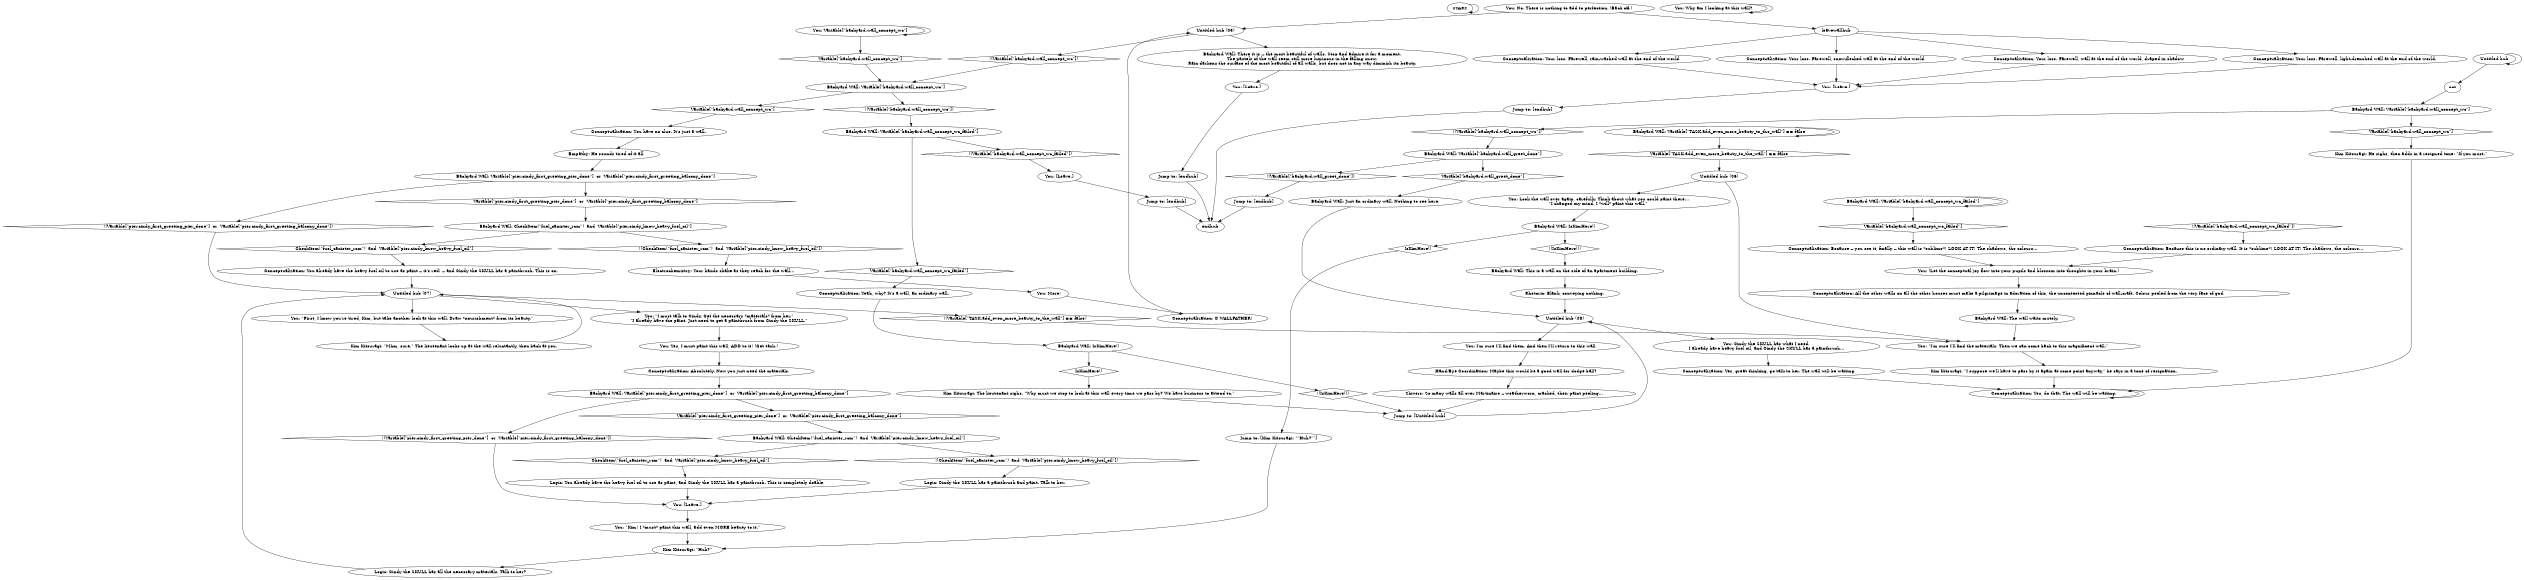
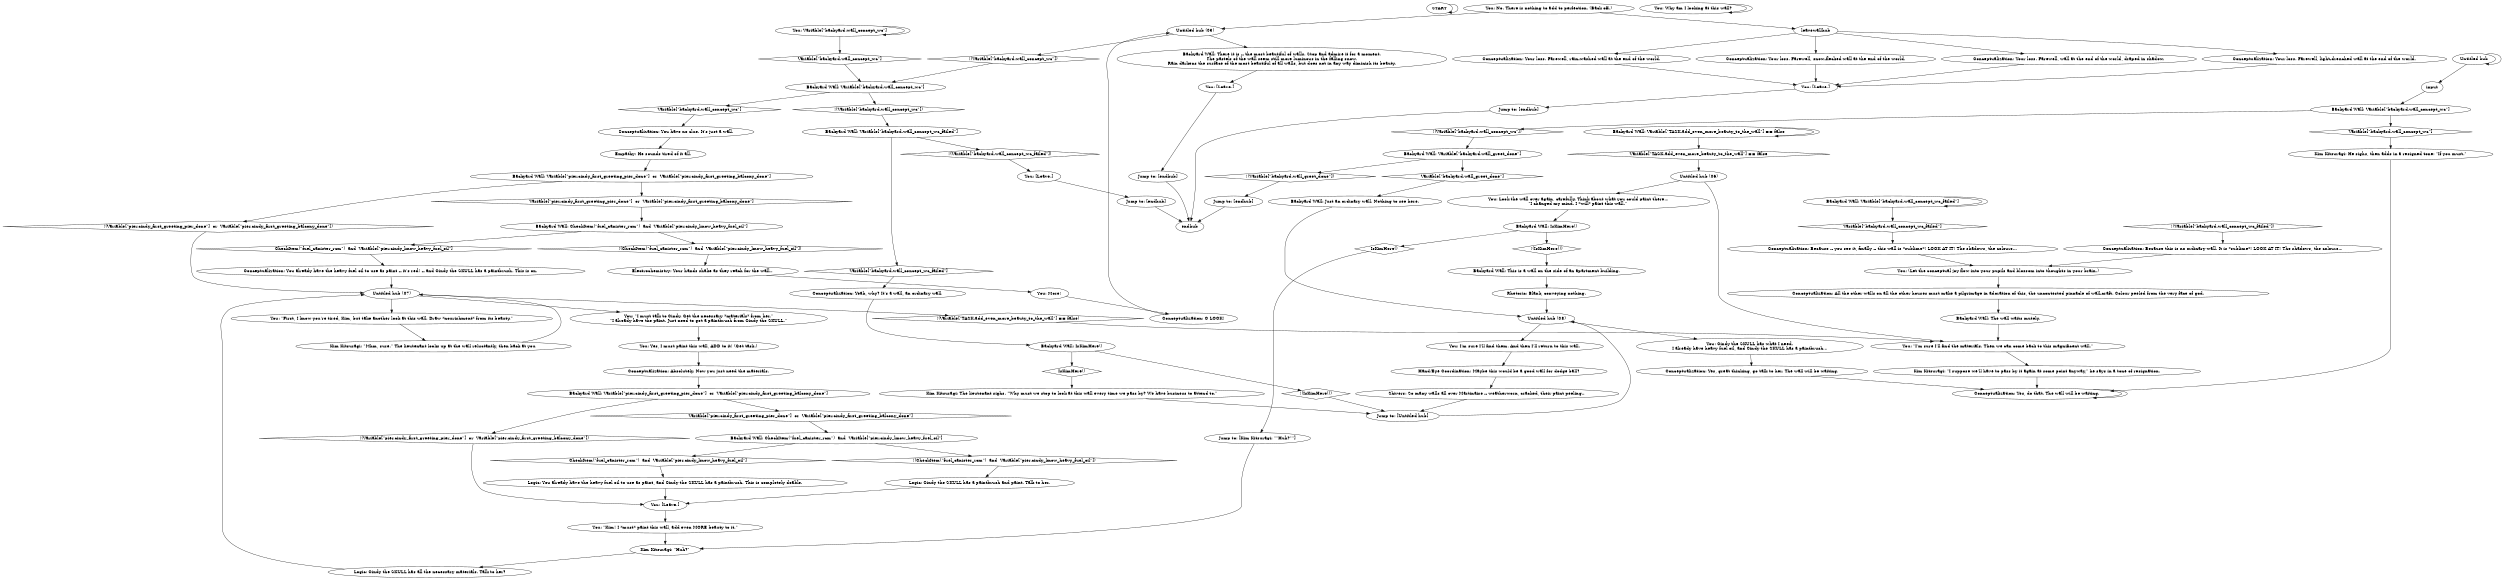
  digraph {
    n1 [label=START]
-   n2 [label=not]
+   n2 [label=input]
    n3 [label="Backyard Wall: Variable[\"backyard.wall_concept_wc\"]"]
    n4 [label="Variable[\"backyard.wall_concept_wc\"]" shape=diamond]
    n5 [label="!(Variable[\"backyard.wall_concept_wc\"])" shape=diamond]
    n6 [label="You: Why am I looking at this wall?"]
    n7 [label="You: Variable[\"backyard.wall_concept_wc\"]"]
    n8 [label="Variable[\"backyard.wall_concept_wc\"]" shape=diamond]
    n9 [label="Backyard Wall: Variable[\"backyard.wall_concept_wc\"]"]
    n10 [label="Variable[\"backyard.wall_concept_wc\"]" shape=diamond]
    n11 [label="!(Variable[\"backyard.wall_concept_wc\"])" shape=diamond]
    n12 [label="!(Variable[\"backyard.wall_concept_wc\"])" shape=diamond]
    n13 [label="You: Yes, I must paint this wall, ADD to it! (Get task.)"]
    n14 [label="Conceptualization: Absolutely. Now you just need the materials."]
    n15 [label="Backyard Wall: Variable[\"pier.cindy_first_greeting_pier_done\"]  or  Variable[\"pier.cindy_first_greeting_balcony_done\"]"]
    n16 [label="Kim Kitsuragi: He sighs, then adds in a resigned tone: \"If you must.\""]
    n17 [label="Conceptualization: Yes, do that. The wall will be waiting."]
    n18 [label="Backyard Wall: There it is -- the most beautiful of walls. Stop and admire it for a moment.\nThe pastels of the wall seem still more luminous in the falling snow.\nRain darkens the surface of the most beautiful of all walls, but does not in any way diminish its beauty."]
    n19 [label="You: [Leave.]"]
    n20 [label="Jump to: [endhub]"]
    n21 [label="You: \"Kim! I *must* paint this wall, add even MORE beauty to it.\""]
    n22 [label="Kim Kitsuragi: \"Huh?\""]
    n23 [label="Logic: Cindy the SKULL has all the necessary materials. Talk to her?"]
    n24 [label="Jump to: [endhub]"]
    n25 [label=endhub]
    n26 [label="Backyard Wall: This is a wall on the side of an apartment building."]
    n27 [label="Rhetoric: Blank, conveying nothing."]
    n28 [label="Untitled hub (08)"]
    n29 [label="Backyard Wall: The wall waits mutely."]
    n30 [label="You: \"I'm sure I'll find the materials. Then we can come back to this magnificent wall.\""]
    n31 [label="Kim Kitsuragi: \"I suppose we'll have to pass by it again at some point anyway,\" he says in a tone of resignation."]
    n32 [label="Electrochemistry: Your hands shake as they reach for the wall..."]
    n33 [label="You: More!"]
-   n34 [label="Conceptualization: O WALLFATHER!"]
+   n34 [label="Conceptualization: O LOOK!"]
    n35 [label="Untitled hub (07)"]
    n36 [label="!(Variable[\"TASK.add_even_more_beauty_to_the_wall\"] == false)" shape=diamond]
    n37 [label="You: \"I must talk to Cindy. Get the necessary *materials* from her.\"\n\"I already have the paint. Just need to get a paintbrush from Cindy the SKULL.\""]
    n38 [label="You: \"First, I know you're tired, Kim, but take another look at this wall. Draw *nourishment* from its beauty.\""]
    n39 [label="Empathy: He sounds tired of it all."]
    n40 [label="Backyard Wall: Variable[\"pier.cindy_first_greeting_pier_done\"]  or  Variable[\"pier.cindy_first_greeting_balcony_done\"]"]
    n41 [label="Variable[\"pier.cindy_first_greeting_pier_done\"]  or  Variable[\"pier.cindy_first_greeting_balcony_done\"]" shape=diamond]
    n42 [label="!(Variable[\"pier.cindy_first_greeting_pier_done\"]  or  Variable[\"pier.cindy_first_greeting_balcony_done\"])" shape=diamond]
    n43 [label="Hand/Eye Coordination: Maybe this would be a good wall for dodge ball?"]
    n44 [label="Shivers: So many walls all over Martinaise -- weatherworn, cracked, their paint peeling..."]
    n45 [label="Jump to: [Untitled hub]"]
    n46 [label="Backyard Wall: Variable[\"TASK.add_even_more_beauty_to_the_wall\"] == false"]
    n47 [label="Variable[\"TASK.add_even_more_beauty_to_the_wall\"] == false" shape=diamond]
    n48 [label="Untitled hub (06)"]
    n49 [label="You: Look the wall over again, carefully. Think about what you could paint there...\n\"I changed my mind. I *will* paint this wall.\" "]
    n50 [label="You: [Leave.]"]
    n51 [label="You: Cindy the SKULL has what I need.\nI already have heavy fuel oil, and Cindy the SKULL has a paintbrush..."]
    n52 [label="You: I'm sure I'll find them. And then I'll return to this wall."]
    n53 [label="Conceptualization: Yes, great thinking, go talk to her. The wall will be waiting."]
    n54 [label="Untitled hub"]
    n55 [label="You: [Leave.]"]
    n56 [label="Jump to: [endhub]"]
    n57 [label="Conceptualization: You have no clue. It's just a wall."]
    n58 [label="Backyard Wall: Variable[\"backyard.wall_concept_wc_failed\"]"]
    n59 [label="Variable[\"backyard.wall_concept_wc_failed\"]" shape=diamond]
    n60 [label="Conceptualization: Because -- you see it, finally -- this wall is *sublime*! LOOK AT IT! The shadows, the colours..."]
    n61 [label="You: (Let the conceptual joy flow into your pupils and blossom into thoughts in your brain.)"]
    n62 [label="!(Variable[\"backyard.wall_concept_wc_failed\"])" shape=diamond]
    n63 [label="Conceptualization: Because this is no ordinary wall. It is *sublime*! LOOK AT IT! The shadows, the colours..."]
    n64 [label="Conceptualization: All the other walls on all the other houses must make a pilgrimage in adoration of this, the uncontested pinnacle of wall-craft. Colour peeled from the very face of god."]
    n65 [label="Backyard Wall: IsKimHere()"]
    n66 [label="IsKimHere()" shape=diamond]
    n67 [label="!(IsKimHere())" shape=diamond]
    n68 [label="Conceptualization: Yeah, why? It's a wall, an ordinary wall."]
    n69 [label="Backyard Wall: IsKimHere()"]
    n70 [label="IsKimHere()" shape=diamond]
    n71 [label="!(IsKimHere())" shape=diamond]
    n72 [label="You: [Leave.]"]
    n73 [label="Jump to: [endhub]"]
    n74 [label="Jump to: [Kim Kitsuragi: \"\"Huh?\"\"]"]
    n75 [label="Conceptualization: Your loss. Farewell, snow-flecked wall at the end of the world."]
    n76 [label="Conceptualization: Your loss. Farewell, wall at the end of the world, draped in shadow."]
    n77 [label="Kim Kitsuragi: The lieutenant sighs. \"Why must we stop to look at this wall every time we pass by? We have business to attend to.\""]
    n78 [label="Kim Kitsuragi: \"Mhm, sure.\" The lieutenant looks up at the wall reluctantly, then back at you."]
    n79 [label="Backyard Wall: Variable[\"backyard.wall_concept_wc_failed\"]"]
    n80 [label="Variable[\"backyard.wall_concept_wc_failed\"]" shape=diamond]
    n81 [label="!(Variable[\"backyard.wall_concept_wc_failed\"])" shape=diamond]
    n82 [label="Conceptualization: You already have the heavy fuel oil to use as paint -- it's red! -- and Cindy the SKULL has a paintbrush. This is on."]
    n83 [label="Untitled hub (03)"]
    n84 [label="Backyard Wall: Just an ordinary wall. Nothing to see here."]
    n85 [label="Variable[\"pier.cindy_first_greeting_pier_done\"]  or  Variable[\"pier.cindy_first_greeting_balcony_done\"]" shape=diamond]
    n86 [label="!(Variable[\"pier.cindy_first_greeting_pier_done\"]  or  Variable[\"pier.cindy_first_greeting_balcony_done\"])" shape=diamond]
    n87 [label="Backyard Wall: CheckItem(\"fuel_canister_rcm\")  and  Variable[\"pier.cindy_know_heavy_fuel_oil\"]"]
    n88 [label="CheckItem(\"fuel_canister_rcm\")  and  Variable[\"pier.cindy_know_heavy_fuel_oil\"]" shape=diamond]
    n89 [label="!(CheckItem(\"fuel_canister_rcm\")  and  Variable[\"pier.cindy_know_heavy_fuel_oil\"])" shape=diamond]
    n90 [label="Logic: Cindy the SKULL has a paintbrush and paint. Talk to her."]
    n91 [label=leavewallhub]
    n92 [label="Conceptualization: Your loss. Farewell, light-drenched wall at the end of the world."]
    n93 [label="Conceptualization: Your loss. Farewell, rain-washed wall at the end of the world."]
    n94 [label="Backyard Wall: Variable[\"backyard.wall_greet_done\"]"]
    n95 [label="Variable[\"backyard.wall_greet_done\"]" shape=diamond]
    n96 [label="!(Variable[\"backyard.wall_greet_done\"])" shape=diamond]
    n97 [label="You: No. There is nothing to add to perfection. (Back off.)"]
    n98 [label="Logic: You already have the heavy fuel oil to use as paint, and Cindy the SKULL has a paintbrush. This is completely doable."]
    n99 [label="Backyard Wall: CheckItem(\"fuel_canister_rcm\")  and  Variable[\"pier.cindy_know_heavy_fuel_oil\"]"]
    n100 [label="CheckItem(\"fuel_canister_rcm\")  and  Variable[\"pier.cindy_know_heavy_fuel_oil\"]" shape=diamond]
    n101 [label="!(CheckItem(\"fuel_canister_rcm\")  and  Variable[\"pier.cindy_know_heavy_fuel_oil\"])" shape=diamond]
    n1 -> n1
    n2 -> n3
    n3 -> n4
    n3 -> n5
    n4 -> n16
    n5 -> n94
    n6 -> n6
    n7 -> n7
    n7 -> n8
    n8 -> n9
    n9 -> n10
    n9 -> n11
    n10 -> n57
    n11 -> n79
    n12 -> n9
    n13 -> n14
    n14 -> n15
    n15 -> n85
    n15 -> n86
    n16 -> n17
    n17 -> n17
    n18 -> n19
    n19 -> n20
    n20 -> n25
    n21 -> n22
    n22 -> n23
    n23 -> n35
    n24 -> n25
    n26 -> n27
    n27 -> n28
    n28 -> n51
    n28 -> n52
    n29 -> n30
    n30 -> n31
    n31 -> n17
    n32 -> n33
    n33 -> n34
    n34 -> n83
    n35 -> n36
    n35 -> n37
    n35 -> n38
    n36 -> n30
    n37 -> n13
    n38 -> n78
    n39 -> n40
    n40 -> n41
    n40 -> n42
    n41 -> n99
    n42 -> n35
    n43 -> n44
    n44 -> n45
    n45 -> n28
    n46 -> n46
    n46 -> n47
    n47 -> n48
    n48 -> n30
    n48 -> n49
    n49 -> n65
    n50 -> n21
    n51 -> n53
    n52 -> n43
    n53 -> n17
    n54 -> n2
    n54 -> n54
    n55 -> n56
    n56 -> n25
    n57 -> n39
    n58 -> n58
    n58 -> n59
    n59 -> n60
    n60 -> n61
    n61 -> n64
    n62 -> n63
    n63 -> n61
    n64 -> n29
    n65 -> n66
    n65 -> n67
    n66 -> n74
    n67 -> n26
    n68 -> n69
    n69 -> n70
    n69 -> n71
    n70 -> n77
    n71 -> n45
    n72 -> n73
    n73 -> n25
    n74 -> n22
    n75 -> n72
    n76 -> n72
    n77 -> n45
    n78 -> n35
    n79 -> n80
    n79 -> n81
    n80 -> n68
    n81 -> n55
    n82 -> n35
    n83 -> n12
    n83 -> n18
    n84 -> n28
    n85 -> n87
    n86 -> n50
    n87 -> n88
    n87 -> n89
    n88 -> n98
    n89 -> n90
    n90 -> n50
    n91 -> n75
    n91 -> n76
    n91 -> n92
    n91 -> n93
    n92 -> n72
    n93 -> n72
    n94 -> n95
    n94 -> n96
    n95 -> n84
    n96 -> n24
    n97 -> n83
    n97 -> n91
    n98 -> n50
    n99 -> n100
    n99 -> n101
    n100 -> n82
    n101 -> n32
  }
